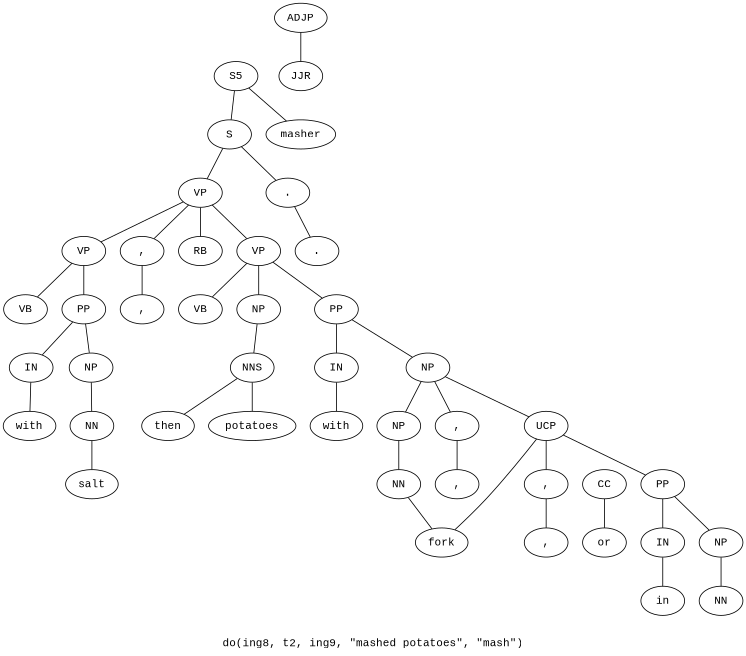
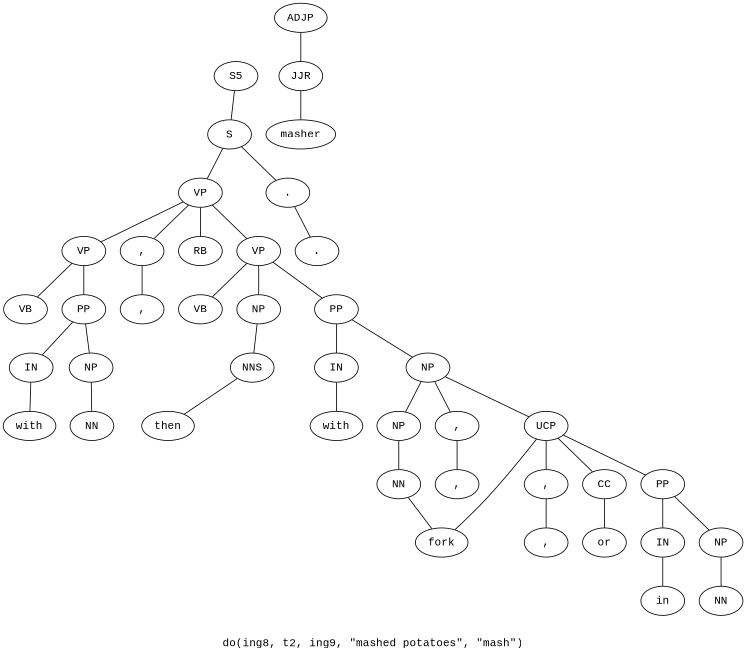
  graph {
    fontname="Liberation Mono"
    label="do(ing8, t2, ing9, \"mashed potatoes\", \"mash\")"
    node [fontname="Liberation Mono"]
    edge [fontname="Liberation Mono"]
    n1 [label=S5]
    n2 [label=S]
    n3 [label=VP]
    n4 [label="."]
    n5 [label=VP]
    n6 [label=","]
    n7 [label=RB]
    n8 [label=VP]
    n9 [label="."]
    n10 [label=VB]
    n11 [label=PP]
    n12 [label=","]
    n13 [label=VB]
    n14 [label=NP]
    n15 [label=PP]
    n16 [label=IN]
    n17 [label=NP]
    n18 [label=with]
    n19 [label=NN]
-   n20 [label=salt]
    n21 [label=then]
    n22 [label=NNS]
    n23 [label=IN]
    n24 [label=NP]
-   n25 [label=potatoes]
    n26 [label=with]
    n27 [label=NP]
    n28 [label=","]
    n29 [label=UCP]
    n30 [label=NN]
    n31 [label=","]
    n32 [label=fork]
    n33 [label=","]
    n34 [label=CC]
    n35 [label=PP]
    n36 [label=ADJP]
    n37 [label=JJR]
    n38 [label=","]
    n39 [label=or]
    n40 [label=IN]
    n41 [label=NP]
    n42 [label=masher]
    n43 [label=in]
    n44 [label=NN]
    n1 -- n2
    n2 -- n3
    n2 -- n4
    n3 -- n5
    n3 -- n6
    n3 -- n7
    n3 -- n8
    n4 -- n9
    n5 -- n10
    n5 -- n11
    n6 -- n12
    n8 -- n13
    n8 -- n14
    n8 -- n15
    n11 -- n16
    n11 -- n17
    n14 -- n22
    n15 -- n23
    n15 -- n24
    n16 -- n18
    n17 -- n19
-   n19 -- n20
    n22 -- n21
-   n22 -- n25
    n23 -- n26
    n24 -- n27
    n24 -- n28
    n24 -- n29
    n27 -- n30
    n28 -- n31
    n29 -- n32
    n29 -- n33
+   n29 -- n34
    n29 -- n35
    n30 -- n32
    n33 -- n38
    n34 -- n39
    n35 -- n40
    n35 -- n41
    n36 -- n37
-   n1 -- n42
+   n37 -- n42
    n40 -- n43
    n41 -- n44
  }
